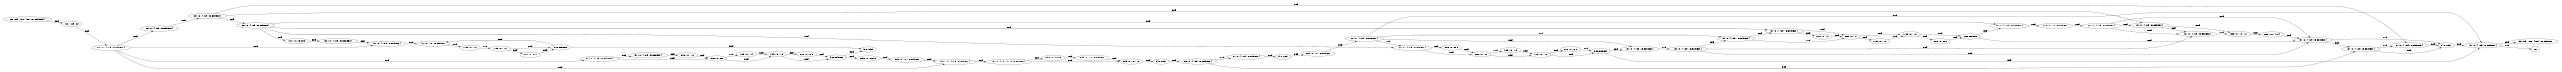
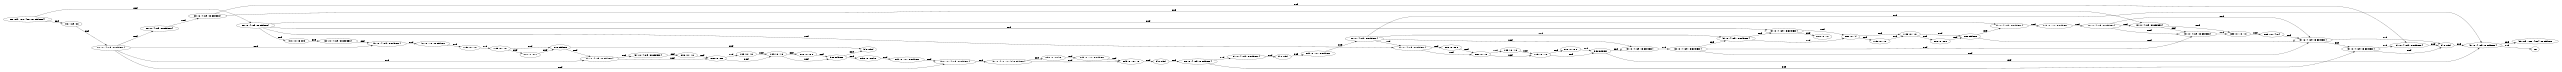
  digraph {
    fontname="DejaVu Sans"
    rankdir=LR
    node [fontname="DejaVu Sans"]
    edge [fontname="DejaVu Sans"]
    n1 [label="stp x29 , x30 , [ sp , #- address ]!"]
    n2 [label="mov x29 , sp"]
    n3 [label="str w0 , [ x29 , # address ]"]
    n4 [label="str x1 , [ x29 , # address ]"]
    n5 [label="ldr w0 , [ x29 , # address ]"]
    n6 [label="ldr w1 , [ x29 , # address ]"]
    n7 [label="ldrsw x1 , [ x29 , # address ]"]
    n8 [label="str x2 , [ x29 , # address ]"]
    n9 [label="lsr w0 , w0 , # address"]
    n10 [label="ldr w0 , [ x29 , # address ]"]
    n11 [label="cset w0 , ge"]
    n12 [label="ldr x1 , [ x0 , x1 , lsl # address ]"]
    n13 [label="str x3 , [ x29 , # address ]"]
    n14 [label="ldr x0 , [ x29 , # address ]"]
    n15 [label="ldr x1 , [ x29 , # address ]"]
    n16 [label="mov w0 , # strb"]
    n17 [label="ldr x0 , [ x29 , # address ]"]
    n18 [label="ldr x0 , [ x29 , # address ]"]
    n19 [label="ldr x0 , [ x29 , # address ]"]
    n20 [label="bl symbol"]
    n21 [label="ldr x0 , [ x29 , # address ]"]
    n22 [label="add x0 , x1 , x0"]
    n23 [label="str w0 , [ x29 , # address ]"]
    n24 [label="cmp x0 , # 0"]
    n25 [label="cset w0 , ne"]
    n26 [label="cset w0 , hi"]
    n27 [label="cmp x1 , x0"]
    n28 [label="sub x0 , x0 , # address"]
    n29 [label="uxtb w0 , w0"]
    n30 [label="uxtb w0 , w0"]
    n31 [label="cmp x0 , # 0"]
    n32 [label="b.ne address"]
    n33 [label="bl symbol"]
    n34 [label="cmp w1 , w0"]
    n35 [label="uxtb w0 , w0"]
    n36 [label="uxtb w0 , w0"]
    n37 [label="cmp x0 , # 0"]
    n38 [label="b.eq address"]
    n39 [label="adrp x0 , string"]
    n40 [label="add x0 , x0 , # address"]
    n41 [label="adrp x0 , string"]
    n42 [label="add x0 , x1 , x0"]
    n43 [label="add x0 , x0 , # address"]
    n44 [label="bl symbol"]
    n45 [label="str x0 , [ x29 , # address ]"]
    n46 [label="ldr x0 , [ x29 , # address ]"]
    n47 [label="ldr x1 , [ x29 , # address ]"]
    n48 [label="bl symbol"]
    n49 [label="add x0 , x0 , # address"]
    n50 [label="str x0 , [ x29 , # address ]"]
    n51 [label="ldr x0 , [ x29 , # address ]"]
    n52 [label="ldr x0 , [ x29 , # address ]"]
    n53 [label="ldr x1 , [ x29 , # address ]"]
    n54 [label="ldp x29 , x30 , [ sp ] , # address"]
    n55 [label=ret]
    n56 [label="str x0 , [ x29 , # address ]"]
    n57 [label="uxtb w0 , w0"]
    n58 [label="uxtb w0 , w0"]
    n59 [label="cmp x0 , # 0"]
    n60 [label="b.eq address"]
    n61 [label="ldr x2 , [ x29 , # address ]"]
    n62 [label="uxtb w0 , w0"]
    n63 [label="uxtb w0 , w0"]
    n64 [label="cmp x0 , # 0"]
    n65 [label="b.eq address"]
    n66 [label="str x0 , [ x29 , # address ]"]
    n67 [label="strb wzr , [ x0 ]"]
    n1 -> n2 [label=CFG]
    n2 -> n3 [label=CFG]
    n3 -> n4 [label=CFG]
    n3 -> n5 [label=DFG]
    n3 -> n6 [label=DFG]
    n3 -> n7 [label=DFG]
    n4 -> n8 [label=DFG]
    n5 -> n9 [label=DFG]
    n6 -> n10 [label=CFG]
    n6 -> n11 [label=DFG]
    n7 -> n12 [label=CFG]
-   n8 -> n13 [label=CFG]
+   n1 -> n13 [label=CFG]
    n8 -> n14 [label=DFG]
    n8 -> n15 [label=DFG]
    n9 -> n29 [label=DFG]
    n10 -> n34 [label=CFG]
    n11 -> n35 [label=DFG]
    n11 -> n36 [label=DFG]
    n12 -> n41 [label=CFG]
    n12 -> n42 [label=DFG]
    n13 -> n16 [label=CFG]
    n13 -> n17 [label=DFG]
    n13 -> n18 [label=DFG]
    n13 -> n19 [label=DFG]
    n14 -> n20 [label=DFG]
    n15 -> n21 [label=CFG]
    n15 -> n22 [label=DFG]
    n16 -> n23 [label=CFG]
    n17 -> n24 [label=CFG]
    n17 -> n25 [label=DFG]
    n18 -> n26 [label=DFG]
    n18 -> n27 [label=CFG]
    n19 -> n28 [label=DFG]
    n20 -> n51 [label=CFG]
    n21 -> n22 [label=DFG]
    n22 -> n67 [label=DFG]
    n23 -> n5 [label=CFG]
    n24 -> n25 [label=CFG]
    n25 -> n57 [label=DFG]
    n25 -> n58 [label=DFG]
    n26 -> n62 [label=DFG]
    n26 -> n63 [label=DFG]
-   n27 -> n26 [label=CFG]
    n28 -> n66 [label=DFG]
    n29 -> n30 [label=DFG]
    n30 -> n31 [label=CFG]
    n30 -> n32 [label=DFG]
    n31 -> n32 [label=CFG]
-   n32 -> n9 [label=CFG]
+   n32 -> n6 [label=CFG]
    n32 -> n33 [label=CFG]
    n34 -> n11 [label=CFG]
    n35 -> n36 [label=DFG]
    n36 -> n37 [label=CFG]
    n36 -> n38 [label=DFG]
    n37 -> n38 [label=CFG]
    n38 -> n33 [label=CFG]
    n38 -> n39 [label=CFG]
    n39 -> n40 [label=CFG]
    n40 -> n7 [label=CFG]
    n41 -> n43 [label=CFG]
    n42 -> n44 [label=DFG]
    n43 -> n42 [label=CFG]
    n44 -> n45 [label=DFG]
    n45 -> n46 [label=DFG]
    n45 -> n47 [label=DFG]
    n46 -> n48 [label=DFG]
    n47 -> n14 [label=CFG]
    n47 -> n20 [label=DFG]
    n48 -> n49 [label=DFG]
    n49 -> n50 [label=DFG]
    n50 -> n17 [label=CFG]
    n50 -> n51 [label=DFG]
    n50 -> n52 [label=DFG]
    n50 -> n53 [label=DFG]
    n51 -> n54 [label=CFG]
    n51 -> n55 [label=DFG]
    n52 -> n56 [label=DFG]
    n53 -> n18 [label=CFG]
    n53 -> n26 [label=DFG]
    n56 -> n21 [label=DFG]
    n56 -> n53 [label=CFG]
    n56 -> n61 [label=DFG]
    n57 -> n58 [label=DFG]
    n58 -> n59 [label=CFG]
    n58 -> n60 [label=DFG]
    n59 -> n60 [label=CFG]
    n60 -> n51 [label=CFG]
    n60 -> n52 [label=CFG]
    n61 -> n20 [label=DFG]
    n61 -> n47 [label=CFG]
    n62 -> n63 [label=DFG]
    n63 -> n64 [label=CFG]
    n63 -> n65 [label=DFG]
    n64 -> n65 [label=CFG]
    n65 -> n19 [label=CFG]
    n65 -> n61 [label=CFG]
    n66 -> n15 [label=CFG]
    n66 -> n21 [label=DFG]
    n66 -> n61 [label=DFG]
    n67 -> n61 [label=CFG]
  }
